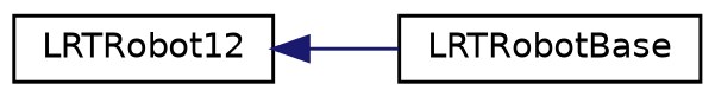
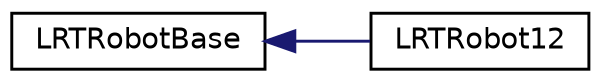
  digraph {
    rankdir=LR
    node [color=black fillcolor=white fontname=Helvetica fontsize=10 shape=record style=filled]
    n1 [height=0.2 label=LRTRobotBase width=0.4]
    n2 [height=0.2 label=LRTRobot12 width=0.4]
-   n2 -> n1 [color=midnightblue dir=back fontname=Helvetica fontsize=10 labelfontname=Helvetica labelfontsize=10 style=solid]
+   n1 -> n2 [color=midnightblue dir=back fontname=Helvetica fontsize=10 labelfontname=Helvetica labelfontsize=10 style=solid]
  }
